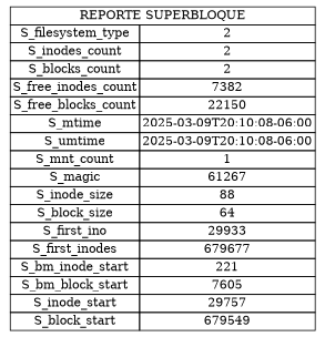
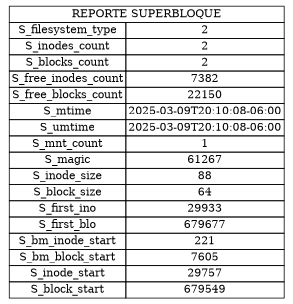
  digraph {
-   n1 [label=<<TABLE BORDER="0" CELLBORDER="1" CELLSPACING="0">     <TR><TD COLSPAN="2">REPORTE SUPERBLOQUE</TD></TR>     <TR><TD>S_filesystem_type</TD><TD>2</TD></TR>     <TR><TD>S_inodes_count</TD><TD>2</TD></TR>     <TR><TD>S_blocks_count</TD><TD>2</TD></TR>     <TR><TD>S_free_inodes_count</TD><TD>7382</TD></TR>     <TR><TD>S_free_blocks_count</TD><TD>22150</TD></TR>     <TR><TD>S_mtime</TD><TD>2025-03-09T20:10:08-06:00</TD></TR>     <TR><TD>S_umtime</TD><TD>2025-03-09T20:10:08-06:00</TD></TR>     <TR><TD>S_mnt_count</TD><TD>1</TD></TR>     <TR><TD>S_magic</TD><TD>61267</TD></TR>     <TR><TD>S_inode_size</TD><TD>88</TD></TR>     <TR><TD>S_block_size</TD><TD>64</TD></TR>     <TR><TD>S_first_ino</TD><TD>29933</TD></TR>     <TR><TD>S_first_inodes</TD><TD>679677</TD></TR>     <TR><TD>S_bm_inode_start</TD><TD>221</TD></TR>     <TR><TD>S_bm_block_start</TD><TD>7605</TD></TR>     <TR><TD>S_inode_start</TD><TD>29757</TD></TR>     <TR><TD>S_block_start</TD><TD>679549</TD></TR>   </TABLE>> shape=plaintext]
+   n1 [label=<<TABLE BORDER="0" CELLBORDER="1" CELLSPACING="0">     <TR><TD COLSPAN="2">REPORTE SUPERBLOQUE</TD></TR>     <TR><TD>S_filesystem_type</TD><TD>2</TD></TR>     <TR><TD>S_inodes_count</TD><TD>2</TD></TR>     <TR><TD>S_blocks_count</TD><TD>2</TD></TR>     <TR><TD>S_free_inodes_count</TD><TD>7382</TD></TR>     <TR><TD>S_free_blocks_count</TD><TD>22150</TD></TR>     <TR><TD>S_mtime</TD><TD>2025-03-09T20:10:08-06:00</TD></TR>     <TR><TD>S_umtime</TD><TD>2025-03-09T20:10:08-06:00</TD></TR>     <TR><TD>S_mnt_count</TD><TD>1</TD></TR>     <TR><TD>S_magic</TD><TD>61267</TD></TR>     <TR><TD>S_inode_size</TD><TD>88</TD></TR>     <TR><TD>S_block_size</TD><TD>64</TD></TR>     <TR><TD>S_first_ino</TD><TD>29933</TD></TR>     <TR><TD>S_first_blo</TD><TD>679677</TD></TR>     <TR><TD>S_bm_inode_start</TD><TD>221</TD></TR>     <TR><TD>S_bm_block_start</TD><TD>7605</TD></TR>     <TR><TD>S_inode_start</TD><TD>29757</TD></TR>     <TR><TD>S_block_start</TD><TD>679549</TD></TR>   </TABLE>> shape=plaintext]
  }
